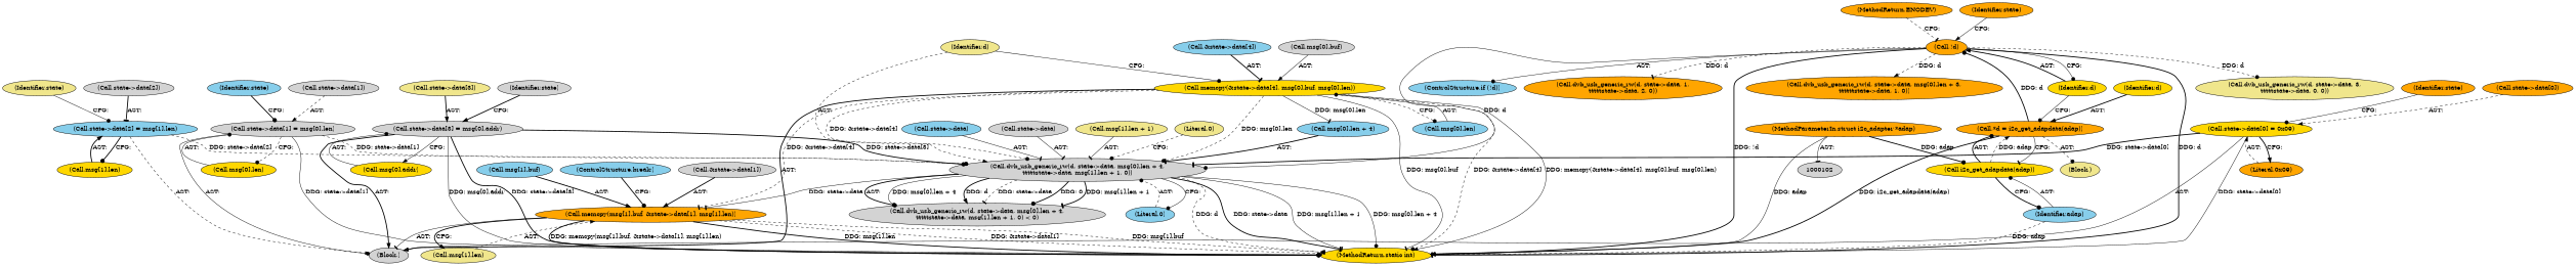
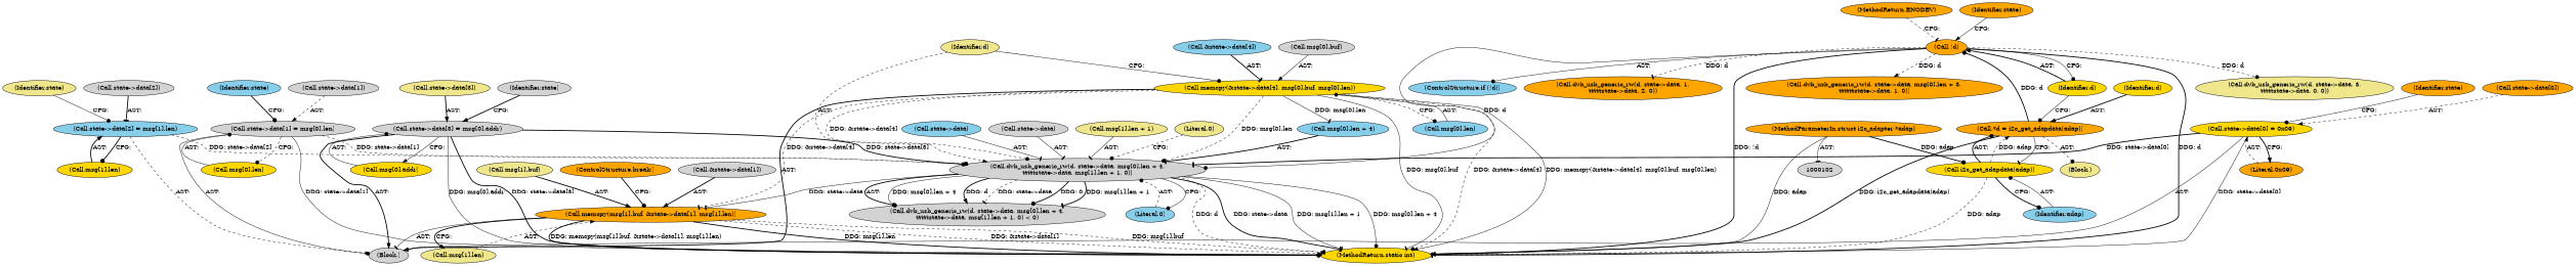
  digraph {
    node [fillcolor=lightgrey style=filled]
    edge [arrowhead=dot style=bold]
    n1 [fillcolor=orange label="(Call,memcpy(msg[1].buf, &state->data[1], msg[1].len))"]
    n2 [fillcolor=khaki label="(Call,msg[1].len)"]
    n3 [fillcolor=gold label="(MethodReturn,static int)"]
    n4 [label="(Block,)"]
    n5 [label="(Call,dvb_usb_generic_rw(d, state->data, msg[0].len + 4,\n\t\t\t\t\tstate->data, msg[1].len + 1, 0))"]
    n6 [fillcolor=skyblue label="(Literal,0)"]
    n7 [label="(Call,dvb_usb_generic_rw(d, state->data, msg[0].len + 4,\n\t\t\t\t\tstate->data, msg[1].len + 1, 0) < 0)"]
    n8 [fillcolor=orange label="(Call,!d)"]
    n9 [fillcolor=orange label="(Call,dvb_usb_generic_rw(d, state->data, msg[0].len + 3,\n\t\t\t\t\t\tstate->data, 1, 0))"]
    n10 [fillcolor=khaki label="(Call,dvb_usb_generic_rw(d, state->data, 3,\n\t\t\t\t\tstate->data, 0, 0))"]
    n11 [fillcolor=gold label="(Identifier,d)"]
    n12 [fillcolor=skyblue label="(ControlStructure,if (!d))"]
    n13 [fillcolor=orange label="(Call,dvb_usb_generic_rw(d, state->data, 1,\n\t\t\t\t\tstate->data, 2, 0))"]
    n14 [fillcolor=orange label="(Call,*d = i2c_get_adapdata(adap))"]
    n15 [fillcolor=gold label="(Call,i2c_get_adapdata(adap))"]
    n16 [fillcolor=khaki label="(Block,)"]
    n17 [fillcolor=skyblue label="(Identifier,adap)"]
    n18 [fillcolor=orange label="(MethodParameterIn,struct i2c_adapter *adap)"]
    1000102
    n20 [fillcolor=gold label="(Call,state->data[0] = 0x09)"]
    n21 [fillcolor=orange label="(Literal,0x09)"]
    n22 [fillcolor=skyblue label="(Call,state->data[2] = msg[1].len)"]
    n23 [fillcolor=gold label="(Call,msg[1].len)"]
    n24 [fillcolor=gold label="(Call,memcpy(&state->data[4], msg[0].buf, msg[0].len))"]
    n25 [fillcolor=skyblue label="(Call,msg[0].len + 4)"]
    n26 [fillcolor=skyblue label="(Call,msg[0].len)"]
    n27 [label="(Call,state->data[1] = msg[0].len)"]
    n28 [fillcolor=gold label="(Call,msg[0].len)"]
    n29 [label="(Call,state->data[3] = msg[0].addr)"]
    n30 [fillcolor=gold label="(Call,msg[0].addr)"]
    n31 [fillcolor=gold label="(Identifier,d)"]
    n32 [fillcolor=khaki label="(Identifier,state)"]
    n33 [fillcolor=skyblue label="(Call,&state->data[4])"]
    n34 [fillcolor=khaki label="(Identifier,d)"]
    n35 [fillcolor=khaki label="(Call,state->data[3])"]
-   n36 [fillcolor=skyblue label="(ControlStructure,break;)"]
+   n36 [fillcolor=orange label="(ControlStructure,break;)"]
    n37 [fillcolor=skyblue label="(Call,state->data)"]
    n38 [label="(Call,state->data[2])"]
    n39 [label="(Identifier,state)"]
    n40 [label="(Call,state->data)"]
    n41 [fillcolor=khaki label="(Call,msg[1].len + 1)"]
    n42 [fillcolor=orange label="(MethodReturn,ENODEV)"]
    n43 [label="(Call,&state->data[1])"]
    n44 [fillcolor=orange label="(Call,state->data[0])"]
-   n45 [fillcolor=skyblue label="(Call,msg[1].buf)"]
+   n45 [fillcolor=khaki label="(Call,msg[1].buf)"]
    n46 [fillcolor=khaki label="(Literal,0)"]
    n47 [fillcolor=orange label="(Identifier,state)"]
    n48 [fillcolor=skyblue label="(Identifier,state)"]
    n49 [label="(Call,state->data[1])"]
    n50 [fillcolor=orange label="(Identifier,state)"]
    n51 [label="(Call,msg[0].buf)"]
    n1 -> n2 [arrowhead=normal label="CFG: "]
    n1 -> n3 [arrowhead=tee label="DDG: &state->data[1]" style=dashed]
    n1 -> n3 [arrowhead=tee label="DDG: msg[1].buf" style=dashed]
    n1 -> n3 [label="DDG: memcpy(msg[1].buf, &state->data[1], msg[1].len)"]
    n1 -> n3 [label="DDG: msg[1].len"]
    n1 -> n4 [arrowhead=tee label="AST: " style=solid]
    n2 -> n1 [arrowhead=normal label="AST: " style=dashed]
    n5 -> n1 [arrowhead=tee label="DDG: state->data" style=solid]
    n5 -> n3 [label="DDG: msg[0].len + 4" style=solid]
    n5 -> n3 [label="DDG: d" style=dashed]
    n5 -> n3 [arrowhead=tee label="DDG: state->data"]
    n5 -> n3 [arrowhead=tee label="DDG: msg[1].len + 1" style=solid]
    n5 -> n6 [label="CFG: " style=solid]
    n5 -> n7 [label="AST: "]
    n5 -> n7 [label="DDG: msg[0].len + 4" style=solid]
    n5 -> n7 [arrowhead=normal label="DDG: d"]
    n5 -> n7 [arrowhead=tee label="DDG: state->data" style=dashed]
    n5 -> n7 [label="DDG: 0"]
    n5 -> n7 [arrowhead=tee label="DDG: msg[1].len + 1"]
    n6 -> n5 [label="AST: " style=dashed]
    n8 -> n3 [arrowhead=normal label="DDG: !d"]
    n8 -> n3 [arrowhead=tee label="DDG: d"]
    n8 -> n5 [label="DDG: d" style=solid]
    n8 -> n9 [arrowhead=normal label="DDG: d" style=dashed]
    n8 -> n10 [label="DDG: d" style=dashed]
    n8 -> n11 [label="CFG: " style=solid]
    n8 -> n12 [label="AST: " style=solid]
    n8 -> n13 [arrowhead=tee label="DDG: d" style=dashed]
    n11 -> n8 [arrowhead=normal label="AST: "]
    n11 -> n14 [label="CFG: " style=solid]
    n14 -> n3 [arrowhead=normal label="DDG: i2c_get_adapdata(adap)"]
    n14 -> n8 [label="DDG: d"]
    n14 -> n15 [arrowhead=tee label="CFG: " style=solid]
    n14 -> n16 [label="AST: " style=dashed]
-   n17 -> n3 [arrowhead=tee label="DDG: adap" style=dashed]
+   n15 -> n3 [arrowhead=tee label="DDG: adap" style=dashed]
    n15 -> n14 [label="AST: "]
    n15 -> n14 [arrowhead=normal label="DDG: adap" style=dashed]
    n15 -> n17 [label="CFG: "]
    n17 -> n15 [label="AST: " style=solid]
    n18 -> n3 [arrowhead=normal label="DDG: adap" style=solid]
    n18 -> n15 [label="DDG: adap"]
    n18 -> 1000102 [arrowhead=tee label="AST: " style=solid]
    n20 -> n3 [arrowhead=normal label="DDG: state->data[0]" style=solid]
    n20 -> n4 [arrowhead=normal label="AST: " style=solid]
    n20 -> n5 [arrowhead=tee label="DDG: state->data[0]"]
    n20 -> n21 [arrowhead=normal label="CFG: "]
    n21 -> n20 [arrowhead=normal label="AST: " style=dashed]
    n22 -> n4 [arrowhead=normal label="AST: " style=dashed]
    n22 -> n5 [label="DDG: state->data[2]" style=dashed]
    n22 -> n23 [label="CFG: "]
    n23 -> n22 [arrowhead=normal label="AST: "]
    n24 -> n1 [arrowhead=tee label="DDG: &state->data[4]" style=dashed]
    n24 -> n3 [arrowhead=tee label="DDG: msg[0].buf" style=solid]
    n24 -> n3 [label="DDG: &state->data[4]" style=dashed]
    n24 -> n3 [arrowhead=normal label="DDG: memcpy(&state->data[4], msg[0].buf, msg[0].len)" style=solid]
    n24 -> n4 [arrowhead=normal label="AST: "]
    n24 -> n5 [label="DDG: &state->data[4]" style=dashed]
    n24 -> n5 [label="DDG: msg[0].len" style=dashed]
    n24 -> n25 [arrowhead=tee label="DDG: msg[0].len" style=solid]
    n24 -> n26 [label="CFG: " style=dashed]
    n25 -> n5 [arrowhead=tee label="AST: "]
    n26 -> n24 [label="AST: " style=solid]
    n27 -> n3 [label="DDG: state->data[1]" style=solid]
    n27 -> n4 [label="AST: " style=solid]
    n27 -> n5 [label="DDG: state->data[1]" style=dashed]
    n27 -> n28 [label="CFG: " style=dashed]
    n28 -> n27 [label="AST: " style=solid]
    n29 -> n3 [label="DDG: msg[0].addr" style=solid]
    n29 -> n3 [label="DDG: state->data[3]"]
    n29 -> n4 [arrowhead=normal label="AST: "]
    n29 -> n5 [label="DDG: state->data[3]"]
    n29 -> n30 [arrowhead=normal label="CFG: " style=solid]
    n30 -> n29 [label="AST: " style=solid]
    n31 -> n14 [arrowhead=normal label="AST: "]
    n32 -> n22 [label="CFG: " style=solid]
    n33 -> n24 [arrowhead=tee label="AST: "]
    n34 -> n5 [arrowhead=normal label="AST: " style=dashed]
    n34 -> n24 [label="CFG: " style=solid]
    n35 -> n29 [arrowhead=normal label="AST: "]
    n36 -> n1 [label="CFG: "]
    n37 -> n5 [arrowhead=tee label="AST: " style=solid]
    n38 -> n22 [arrowhead=tee label="AST: "]
    n39 -> n29 [arrowhead=normal label="CFG: "]
    n40 -> n5 [arrowhead=tee label="AST: " style=solid]
    n41 -> n5 [arrowhead=tee label="AST: " style=solid]
    n42 -> n8 [arrowhead=tee label="CFG: " style=dashed]
    n43 -> n1 [arrowhead=normal label="AST: "]
    n44 -> n20 [arrowhead=normal label="AST: " style=dashed]
    n45 -> n1 [arrowhead=normal label="AST: "]
    n46 -> n5 [label="CFG: " style=dashed]
    n47 -> n20 [label="CFG: " style=solid]
    n48 -> n27 [label="CFG: "]
    n49 -> n27 [arrowhead=normal label="AST: " style=dashed]
    n50 -> n8 [arrowhead=normal label="CFG: " style=solid]
    n51 -> n24 [arrowhead=normal label="AST: " style=solid]
  }
